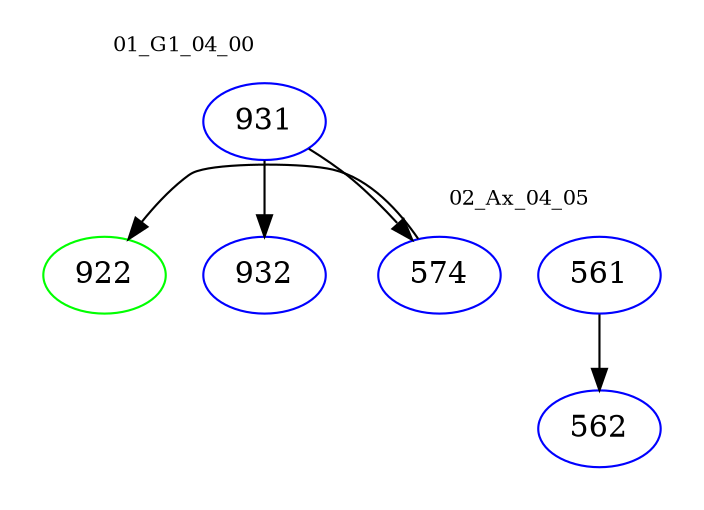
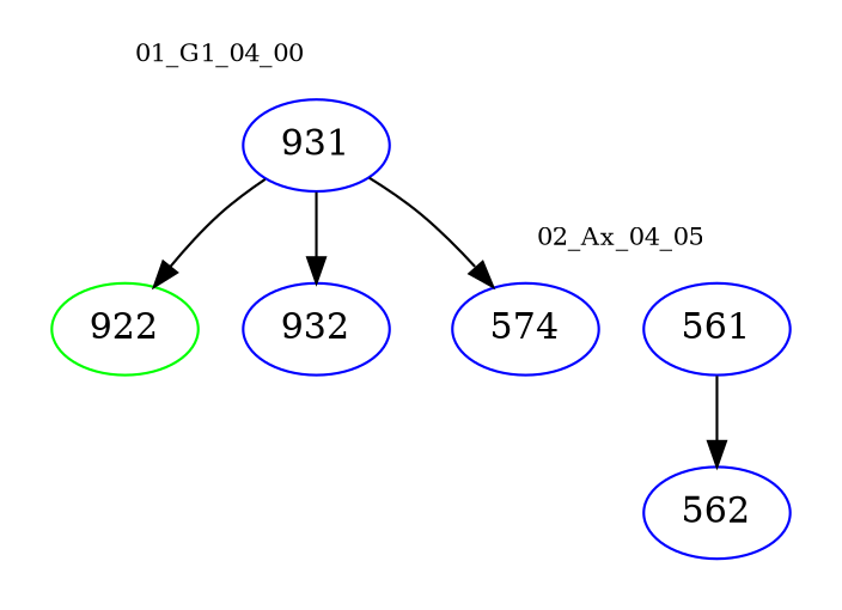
  digraph {
    node [color=blue]
    edge [color=black]
    n1 [label=561]
    n2 [label=562]
    n3 [label=574]
    n4 [label=931]
    n5 [color=green label=922]
    n6 [label=932]
    subgraph cluster_1 {
      color=white
      fontsize=10
      label="02_Ax_04_05"
      n1
      n2
      n3
    }
    subgraph cluster_2 {
      color=white
      fontsize=10
      label="01_G1_04_00"
      n4
      n5
      n6
    }
    n1 -> n2
    n4 -> n3
-   n3 -> n5
+   n4 -> n5
    n4 -> n6
  }
